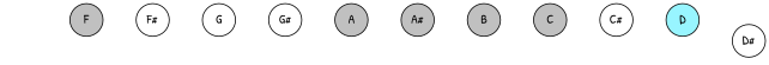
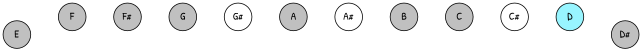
  graph {
    fontname="Patrick Hand"
    mindist=.1
    rankdir=LR
    node [fillcolor=gray fontname="Patrick Hand" margin=0 shape=circle style=filled]
    edge [fontname="Patrick Hand" style=invis]
+   E
    F
-   "F#" [fillcolor=white]
-   G [fillcolor=white]
+   "F#"
+   G
    "G#" [fillcolor=white]
    A
-   "A#"
+   "A#" [fillcolor=white]
    B
    C
    "C#" [fillcolor=white]
    D [fillcolor=cadetblue1]
-   "D#" [fillcolor=white]
+   "D#"
    subgraph sub_1 {
+     E
      F
      "F#"
      G
      "G#"
      A
      "A#"
      B
      C
      "C#"
      D
      "D#"
    }
+   E -- F
    F -- "F#"
    "F#" -- G
    G -- "G#"
    "G#" -- A
    A -- "A#"
    "A#" -- B
    B -- C
    C -- "C#"
    "C#" -- D
    D -- "D#"
+   "D#" -- E
  }
